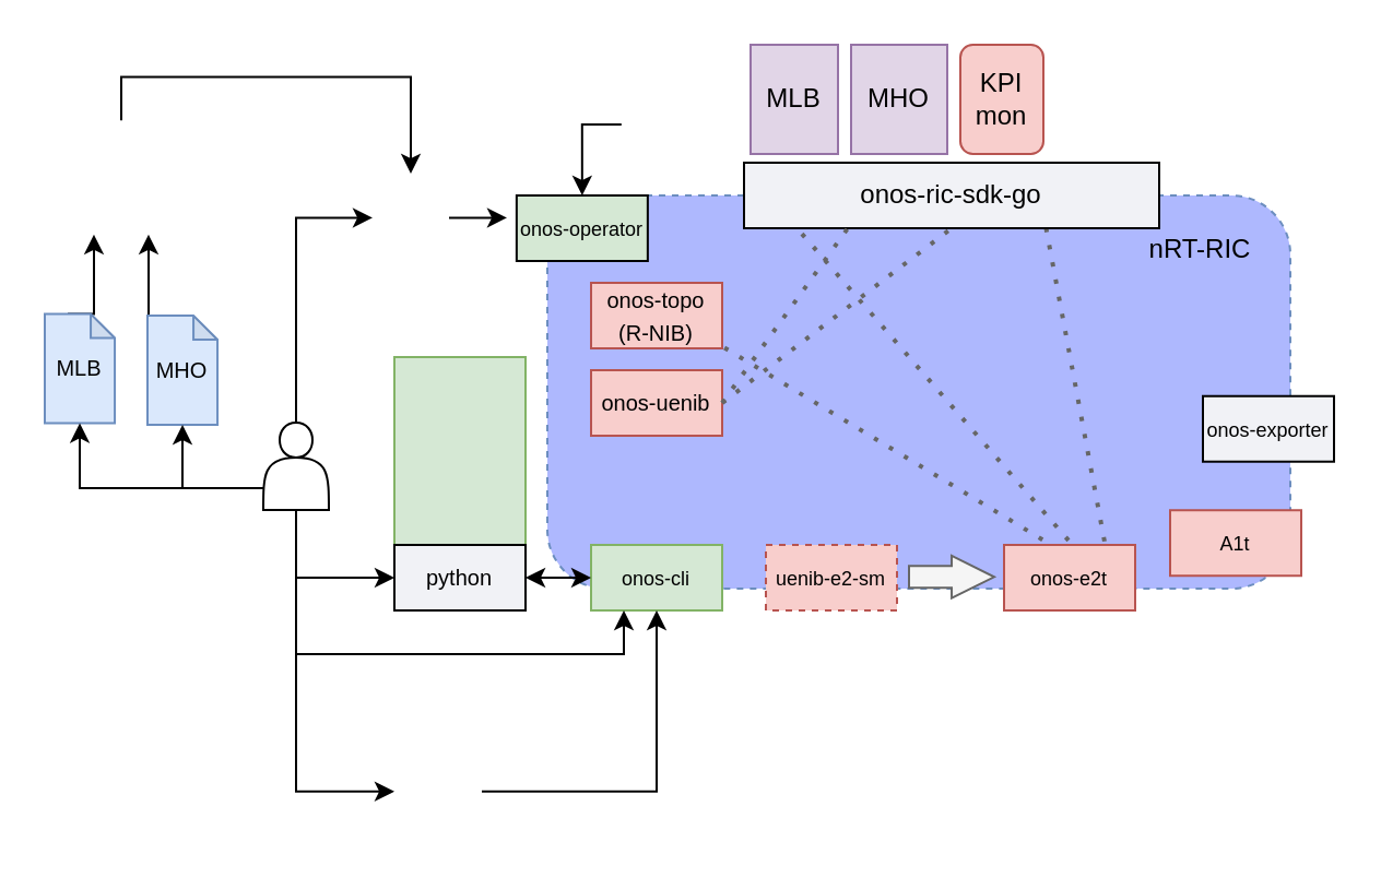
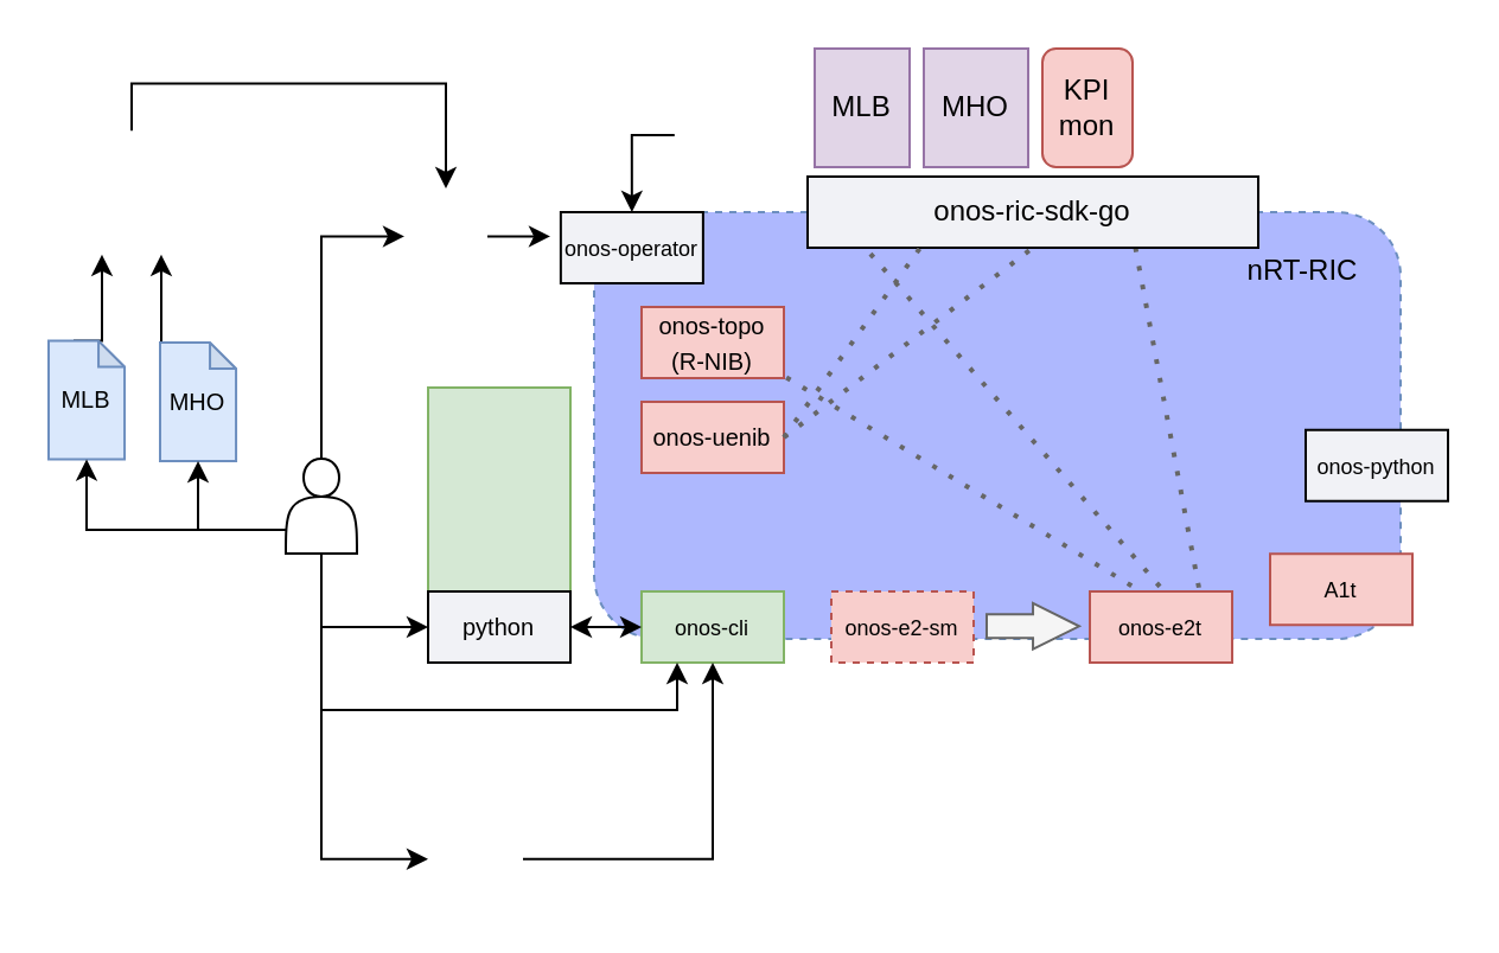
  <mxCell id="0" />
  <mxCell id="1" parent="0" />
  <mxCell id="2" value="" style="rounded=0;whiteSpace=wrap;html=1;fillColor=#d5e8d4;strokeColor=#82b366;" vertex="1" parent="1"><mxGeometry x="180" y="163" width="60" height="91" as="geometry" /></mxCell>
  <mxCell id="3" value="" style="rounded=1;whiteSpace=wrap;html=1;dashed=1;fillColor=#AEB8FE;strokeColor=#6c8ebf;" parent="1" vertex="1"><mxGeometry x="250" y="89" width="340" height="180" as="geometry" /></mxCell>
- <mxCell id="4" value="&lt;font style=&quot;font-size: 9px;&quot;&gt;onos-operator&lt;/font&gt;" style="rounded=0;whiteSpace=wrap;html=1;fillColor=#d5e8d4;" parent="1" vertex="1"><mxGeometry x="235.93" y="89" width="60" height="30" as="geometry" /></mxCell>
+ <mxCell id="4" value="&lt;font style=&quot;font-size: 9px;&quot;&gt;onos-operator&lt;/font&gt;" style="rounded=0;whiteSpace=wrap;html=1;fillColor=#F1F2F6;" parent="1" vertex="1"><mxGeometry x="235.93" y="89" width="60" height="30" as="geometry" /></mxCell>
  <mxCell id="5" value="&lt;font style=&quot;font-size: 9px;&quot;&gt;onos-cli&lt;/font&gt;&lt;span style=&quot;color: rgba(0, 0, 0, 0); font-family: monospace; font-size: 0px; text-align: start; text-wrap: nowrap;&quot;&gt;%3CmxGraphModel%3E%3Croot%3E%3CmxCell%20id%3D%220%22%2F%3E%3CmxCell%20id%3D%221%22%20parent%3D%220%22%2F%3E%3CmxCell%20id%3D%222%22%20value%3D%22%26lt%3Bfont%20style%3D%26quot%3Bfont-size%3A%209px%3B%26quot%3B%26gt%3Bonos-operator%26lt%3B%2Ffont%26gt%3B%22%20style%3D%22rounded%3D0%3BwhiteSpace%3Dwrap%3Bhtml%3D1%3B%22%20vertex%3D%221%22%20parent%3D%221%22%3E%3CmxGeometry%20x%3D%22230%22%20y%3D%22430%22%20width%3D%2260%22%20height%3D%2230%22%20as%3D%22geometry%22%2F%3E%3C%2FmxCell%3E%3C%2Froot%3E%3C%2FmxGraphModel%3E&lt;/span&gt;" style="rounded=0;whiteSpace=wrap;html=1;fillColor=#d5e8d4;strokeColor=#82b366;" parent="1" vertex="1"><mxGeometry x="270" y="249" width="60" height="30" as="geometry" /></mxCell>
  <mxCell id="6" value="&lt;font size=&quot;1&quot;&gt;onos-uenib&lt;/font&gt;" style="rounded=0;whiteSpace=wrap;html=1;fillColor=#f8cecc;strokeColor=#b85450;" parent="1" vertex="1"><mxGeometry x="270" y="169" width="60" height="30" as="geometry" /></mxCell>
- <mxCell id="7" value="&lt;font style=&quot;font-size: 9px;&quot;&gt;uenib-e2-sm&lt;/font&gt;" style="rounded=0;whiteSpace=wrap;html=1;dashed=1;fillColor=#f8cecc;strokeColor=#b85450;" parent="1" vertex="1"><mxGeometry x="350" y="249" width="60" height="30" as="geometry" /></mxCell>
+ <mxCell id="7" value="&lt;font style=&quot;font-size: 9px;&quot;&gt;onos-e2-sm&lt;/font&gt;" style="rounded=0;whiteSpace=wrap;html=1;dashed=1;fillColor=#f8cecc;strokeColor=#b85450;" parent="1" vertex="1"><mxGeometry x="350" y="249" width="60" height="30" as="geometry" /></mxCell>
  <mxCell id="8" value="&lt;font style=&quot;font-size: 9px;&quot;&gt;A1t&lt;/font&gt;" style="rounded=0;whiteSpace=wrap;html=1;fillColor=#f8cecc;strokeColor=#b85450;" parent="1" vertex="1"><mxGeometry x="535" y="233.12" width="60" height="30" as="geometry" /></mxCell>
- <mxCell id="9" value="&lt;font style=&quot;font-size: 9px;&quot;&gt;onos-exporter&lt;/font&gt;" style="rounded=0;whiteSpace=wrap;html=1;fillColor=#F1F2F6;" parent="1" vertex="1"><mxGeometry x="550" y="180.87" width="60" height="30" as="geometry" /></mxCell>
+ <mxCell id="9" value="&lt;font style=&quot;font-size: 9px;&quot;&gt;onos-python&lt;/font&gt;" style="rounded=0;whiteSpace=wrap;html=1;fillColor=#F1F2F6;" parent="1" vertex="1"><mxGeometry x="550" y="180.87" width="60" height="30" as="geometry" /></mxCell>
  <mxCell id="10" value="" style="endArrow=none;dashed=1;html=1;dashPattern=1 3;strokeWidth=2;rounded=0;entryX=1;entryY=0.5;entryDx=0;entryDy=0;exitX=0.5;exitY=0;exitDx=0;exitDy=0;fillColor=#f5f5f5;strokeColor=#666666;" parent="1" edge="1"><mxGeometry width="50" height="50" relative="1" as="geometry"><mxPoint x="504" y="263.12" as="sourcePoint" /><mxPoint x="330" y="158.12" as="targetPoint" /></mxGeometry></mxCell>
  <mxCell id="11" value="&lt;font size=&quot;1&quot;&gt;onos-topo (R-NIB)&lt;/font&gt;" style="rounded=0;whiteSpace=wrap;html=1;fillColor=#f8cecc;strokeColor=#b85450;" parent="1" vertex="1"><mxGeometry x="270" y="129" width="60" height="30" as="geometry" /></mxCell>
  <mxCell id="12" value="" style="endArrow=none;dashed=1;html=1;dashPattern=1 3;strokeWidth=2;rounded=0;exitX=0.5;exitY=0;exitDx=0;exitDy=0;entryX=0.127;entryY=0.994;entryDx=0;entryDy=0;fillColor=#f5f5f5;strokeColor=#666666;entryPerimeter=0;" parent="1" target="15" edge="1"><mxGeometry width="50" height="50" relative="1" as="geometry"><mxPoint x="499" y="259" as="sourcePoint" /><mxPoint x="350" y="119" as="targetPoint" /></mxGeometry></mxCell>
  <mxCell id="13" value="" style="endArrow=none;dashed=1;html=1;dashPattern=1 3;strokeWidth=2;rounded=0;fillColor=#f5f5f5;strokeColor=#666666;entryX=0.723;entryY=0.847;entryDx=0;entryDy=0;entryPerimeter=0;" parent="1" target="15" edge="1"><mxGeometry width="50" height="50" relative="1" as="geometry"><mxPoint x="509" y="279" as="sourcePoint" /><mxPoint x="499" y="119" as="targetPoint" /><Array as="points"><mxPoint x="509" y="269" /></Array></mxGeometry></mxCell>
  <mxCell id="14" value="&lt;font style=&quot;font-size: 9px;&quot;&gt;onos-e2t&lt;/font&gt;" style="rounded=0;whiteSpace=wrap;html=1;fillColor=#f8cecc;strokeColor=#b85450;" parent="1" vertex="1"><mxGeometry x="459" y="249" width="60" height="30" as="geometry" /></mxCell>
  <mxCell id="15" value="onos-ric-sdk-go" style="rounded=0;whiteSpace=wrap;html=1;fillColor=#F1F2F6;" parent="1" vertex="1"><mxGeometry x="340" y="74" width="190" height="30" as="geometry" /></mxCell>
  <mxCell id="16" value="" style="endArrow=none;dashed=1;html=1;dashPattern=1 3;strokeWidth=2;rounded=0;entryX=0.5;entryY=1;entryDx=0;entryDy=0;exitX=1;exitY=0.5;exitDx=0;exitDy=0;fillColor=#f5f5f5;strokeColor=#666666;" parent="1" source="6" target="15" edge="1"><mxGeometry width="50" height="50" relative="1" as="geometry"><mxPoint x="450" y="219" as="sourcePoint" /><mxPoint x="500" y="169" as="targetPoint" /></mxGeometry></mxCell>
  <mxCell id="17" value="" style="endArrow=none;dashed=1;html=1;dashPattern=1 3;strokeWidth=2;rounded=0;exitX=1;exitY=0.5;exitDx=0;exitDy=0;fillColor=#f5f5f5;strokeColor=#666666;entryX=0.25;entryY=1;entryDx=0;entryDy=0;" parent="1" source="6" target="15" edge="1"><mxGeometry width="50" height="50" relative="1" as="geometry"><mxPoint x="450" y="219" as="sourcePoint" /><mxPoint x="355" y="109" as="targetPoint" /></mxGeometry></mxCell>
  <mxCell id="18" value="" style="shape=flexArrow;endArrow=classic;html=1;rounded=0;endWidth=8.4;endSize=6.16;fillColor=#f5f5f5;strokeColor=#666666;" parent="1" edge="1"><mxGeometry width="50" height="50" relative="1" as="geometry"><mxPoint x="415" y="263.66" as="sourcePoint" /><mxPoint x="455" y="263.66" as="targetPoint" /></mxGeometry></mxCell>
  <mxCell id="19" style="edgeStyle=orthogonalEdgeStyle;rounded=0;orthogonalLoop=1;jettySize=auto;html=1;exitX=0.5;exitY=0;exitDx=0;exitDy=0;entryX=0;entryY=0.5;entryDx=0;entryDy=0;" edge="1" parent="1" source="23" target="26"><mxGeometry relative="1" as="geometry" /></mxCell>
  <mxCell id="20" style="edgeStyle=orthogonalEdgeStyle;rounded=0;orthogonalLoop=1;jettySize=auto;html=1;exitX=0.5;exitY=1;exitDx=0;exitDy=0;entryX=0;entryY=0.5;entryDx=0;entryDy=0;" edge="1" parent="1" source="23" target="28"><mxGeometry relative="1" as="geometry" /></mxCell>
  <mxCell id="21" style="edgeStyle=orthogonalEdgeStyle;rounded=0;orthogonalLoop=1;jettySize=auto;html=1;exitX=0.5;exitY=1;exitDx=0;exitDy=0;entryX=0;entryY=0.5;entryDx=0;entryDy=0;" edge="1" parent="1" source="23" target="45"><mxGeometry relative="1" as="geometry" /></mxCell>
  <mxCell id="22" style="edgeStyle=orthogonalEdgeStyle;rounded=0;orthogonalLoop=1;jettySize=auto;html=1;exitX=0.5;exitY=1;exitDx=0;exitDy=0;entryX=0.25;entryY=1;entryDx=0;entryDy=0;" edge="1" parent="1" source="23" target="5"><mxGeometry relative="1" as="geometry" /></mxCell>
  <mxCell id="23" value="" style="shape=actor;whiteSpace=wrap;html=1;" parent="1" vertex="1"><mxGeometry x="120" y="193" width="30" height="40" as="geometry" /></mxCell>
  <mxCell id="24" style="edgeStyle=orthogonalEdgeStyle;rounded=0;orthogonalLoop=1;jettySize=auto;html=1;exitX=1;exitY=0.5;exitDx=0;exitDy=0;entryX=0.5;entryY=0;entryDx=0;entryDy=0;" edge="1" parent="1" source="25" target="4"><mxGeometry relative="1" as="geometry" /></mxCell>
  <mxCell id="25" value="" style="shape=image;verticalLabelPosition=bottom;labelBackgroundColor=default;verticalAlign=top;aspect=fixed;imageAspect=0;image=https://static-00.iconduck.com/assets.00/kubernetes-icon-2048x1995-r1q3f8n7.png;" parent="1" vertex="1"><mxGeometry x="247.97" y="39" width="35.93" height="35" as="geometry" /></mxCell>
  <mxCell id="26" value="" style="shape=image;verticalLabelPosition=bottom;labelBackgroundColor=default;verticalAlign=top;aspect=fixed;imageAspect=0;image=https://helm.sh/img/helm.svg;" parent="1" vertex="1"><mxGeometry x="170" y="79" width="35" height="40.41" as="geometry" /></mxCell>
  <mxCell id="27" style="edgeStyle=orthogonalEdgeStyle;rounded=0;orthogonalLoop=1;jettySize=auto;html=1;exitX=1;exitY=0.5;exitDx=0;exitDy=0;entryX=0;entryY=0.5;entryDx=0;entryDy=0;startArrow=classic;startFill=1;" edge="1" parent="1" source="28" target="5"><mxGeometry relative="1" as="geometry" /></mxCell>
  <mxCell id="28" value="&lt;font size=&quot;1&quot;&gt;python&lt;/font&gt;" style="rounded=0;whiteSpace=wrap;html=1;fillColor=#F1F2F6;" vertex="1" parent="1"><mxGeometry x="180" y="249" width="60" height="30" as="geometry" /></mxCell>
  <mxCell id="29" value="MLB" style="rounded=0;whiteSpace=wrap;html=1;fillColor=#e1d5e7;strokeColor=#9673a6;" vertex="1" parent="1"><mxGeometry x="343" y="20" width="40" height="50" as="geometry" /></mxCell>
  <mxCell id="30" value="nRT-RIC" style="text;html=1;align=center;verticalAlign=middle;whiteSpace=wrap;rounded=0;" vertex="1" parent="1"><mxGeometry x="519" y="99" width="60" height="30" as="geometry" /></mxCell>
  <mxCell id="31" value="MHO" style="rounded=0;whiteSpace=wrap;html=1;fillColor=#e1d5e7;strokeColor=#9673a6;" vertex="1" parent="1"><mxGeometry x="389" y="20" width="44" height="50" as="geometry" /></mxCell>
  <mxCell id="32" value="KPI&lt;div&gt;mon&lt;/div&gt;" style="whiteSpace=wrap;html=1;fillColor=#f8cecc;strokeColor=#b85450;rounded=1;" vertex="1" parent="1"><mxGeometry x="439" y="20" width="38" height="50" as="geometry" /></mxCell>
  <mxCell id="33" style="edgeStyle=orthogonalEdgeStyle;rounded=0;orthogonalLoop=1;jettySize=auto;html=1;exitX=1;exitY=0.5;exitDx=0;exitDy=0;entryX=-0.074;entryY=0.348;entryDx=0;entryDy=0;entryPerimeter=0;" edge="1" parent="1" source="26" target="4"><mxGeometry relative="1" as="geometry" /></mxCell>
  <mxCell id="34" value="" style="shape=image;verticalLabelPosition=bottom;labelBackgroundColor=default;verticalAlign=top;aspect=fixed;imageAspect=0;image=https://static-00.iconduck.com/assets.00/file-type-numpy-icon-1901x2048-oulkqypt.png;" vertex="1" parent="1"><mxGeometry x="200.5" y="223.53" width="19" height="20.47" as="geometry" /></mxCell>
  <mxCell id="35" value="" style="shape=image;verticalLabelPosition=bottom;labelBackgroundColor=default;verticalAlign=top;aspect=fixed;imageAspect=0;image=https://upload.wikimedia.org/wikipedia/commons/thumb/e/ed/Pandas_logo.svg/2560px-Pandas_logo.svg.png;" vertex="1" parent="1"><mxGeometry x="180" y="183.75" width="60" height="24.25" as="geometry" /></mxCell>
  <mxCell id="36" style="edgeStyle=orthogonalEdgeStyle;rounded=0;orthogonalLoop=1;jettySize=auto;html=1;exitX=0.5;exitY=0;exitDx=0;exitDy=0;entryX=0.5;entryY=0;entryDx=0;entryDy=0;" edge="1" parent="1" source="37" target="26"><mxGeometry relative="1" as="geometry" /></mxCell>
  <mxCell id="37" value="" style="shape=image;verticalLabelPosition=bottom;labelBackgroundColor=default;verticalAlign=top;aspect=fixed;imageAspect=0;image=https://blog.zachinachshon.com/assets/images/container-registry/docker-registry/docker-registry-blog-220x230.png;" vertex="1" parent="1"><mxGeometry x="30" y="54.65" width="50" height="52.27" as="geometry" /></mxCell>
  <mxCell id="38" style="edgeStyle=orthogonalEdgeStyle;rounded=0;orthogonalLoop=1;jettySize=auto;html=1;exitX=0;exitY=0;exitDx=10.515;exitDy=0;exitPerimeter=0;entryX=0.25;entryY=1;entryDx=0;entryDy=0;" edge="1" parent="1" source="39" target="37"><mxGeometry relative="1" as="geometry" /></mxCell>
  <mxCell id="39" value="&lt;font style=&quot;font-size: 10px;&quot;&gt;MLB&lt;/font&gt;" style="shape=note;whiteSpace=wrap;html=1;backgroundOutline=1;darkOpacity=0.05;size=11;fillColor=#dae8fc;strokeColor=#6c8ebf;" vertex="1" parent="1"><mxGeometry x="20" y="143.24" width="32.03" height="50" as="geometry" /></mxCell>
  <mxCell id="40" style="edgeStyle=orthogonalEdgeStyle;rounded=0;orthogonalLoop=1;jettySize=auto;html=1;exitX=0;exitY=0;exitDx=10.515;exitDy=0;exitPerimeter=0;entryX=0.75;entryY=1;entryDx=0;entryDy=0;" edge="1" parent="1" source="41" target="37"><mxGeometry relative="1" as="geometry" /></mxCell>
  <mxCell id="41" value="&lt;font style=&quot;font-size: 10px;&quot;&gt;MHO&lt;/font&gt;" style="shape=note;whiteSpace=wrap;html=1;backgroundOutline=1;darkOpacity=0.05;size=11;fillColor=#dae8fc;strokeColor=#6c8ebf;" vertex="1" parent="1"><mxGeometry x="67" y="144" width="32.03" height="50" as="geometry" /></mxCell>
  <mxCell id="42" style="edgeStyle=orthogonalEdgeStyle;rounded=0;orthogonalLoop=1;jettySize=auto;html=1;exitX=0;exitY=0.75;exitDx=0;exitDy=0;entryX=0.5;entryY=1;entryDx=0;entryDy=0;entryPerimeter=0;" edge="1" parent="1" source="23" target="39"><mxGeometry relative="1" as="geometry" /></mxCell>
  <mxCell id="43" style="edgeStyle=orthogonalEdgeStyle;rounded=0;orthogonalLoop=1;jettySize=auto;html=1;exitX=0;exitY=0.75;exitDx=0;exitDy=0;entryX=0.5;entryY=1;entryDx=0;entryDy=0;entryPerimeter=0;" edge="1" parent="1" source="23" target="41"><mxGeometry relative="1" as="geometry" /></mxCell>
  <mxCell id="44" style="edgeStyle=orthogonalEdgeStyle;rounded=0;orthogonalLoop=1;jettySize=auto;html=1;exitX=1;exitY=0.5;exitDx=0;exitDy=0;entryX=0.5;entryY=1;entryDx=0;entryDy=0;" edge="1" parent="1" source="45" target="5"><mxGeometry relative="1" as="geometry" /></mxCell>
  <mxCell id="45" value="" style="shape=image;verticalLabelPosition=bottom;labelBackgroundColor=default;verticalAlign=top;aspect=fixed;imageAspect=0;image=https://static-00.iconduck.com/assets.00/makefile-icon-2048x1831-10j9gh4v.png;" vertex="1" parent="1"><mxGeometry x="180" y="344" width="40" height="35.77" as="geometry" /></mxCell>
